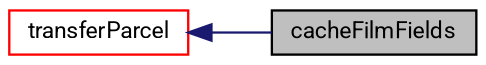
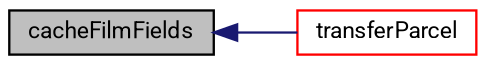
  digraph {
    rankdir=LR
    fontname=Roboto
    node [fontname=Roboto fontsize=10 shape=record]
    n1 [color=black fillcolor=grey75 fontcolor=black height=0.2 label=cacheFilmFields style=filled width=0.4]
    n2 [color=red height=0.2 label=transferParcel width=0.4]
-   n2 -> n1 [color=midnightblue dir=back fontname=Roboto fontsize=10 labelfontname=FreeSans labelfontsize=10 style=solid]
+   n1 -> n2 [color=midnightblue dir=back fontname=Roboto fontsize=10 labelfontname=FreeSans labelfontsize=10 style=solid]
  }
